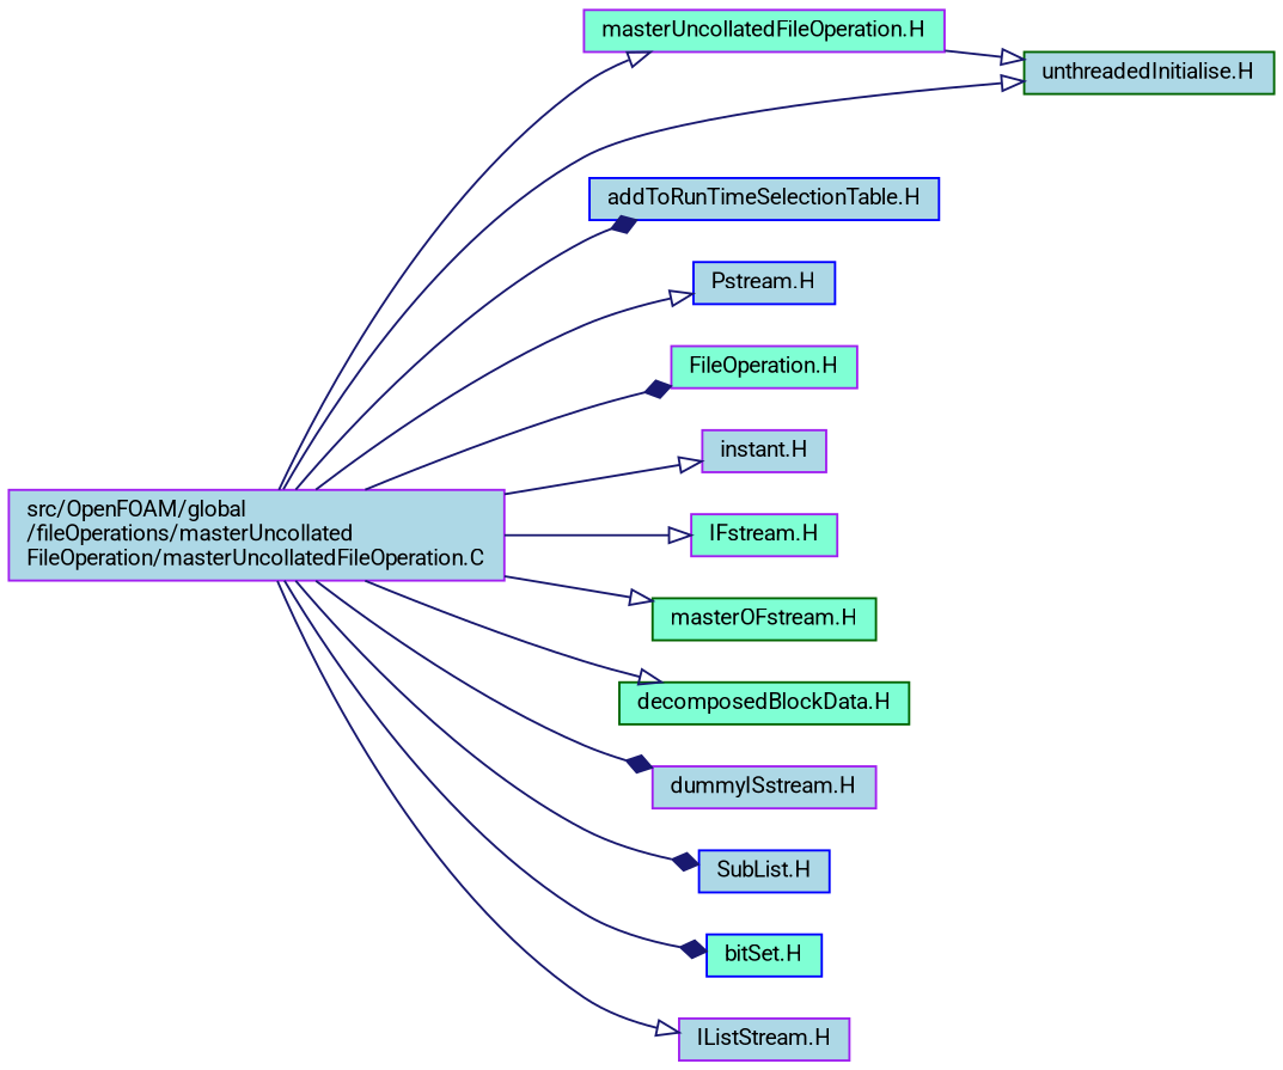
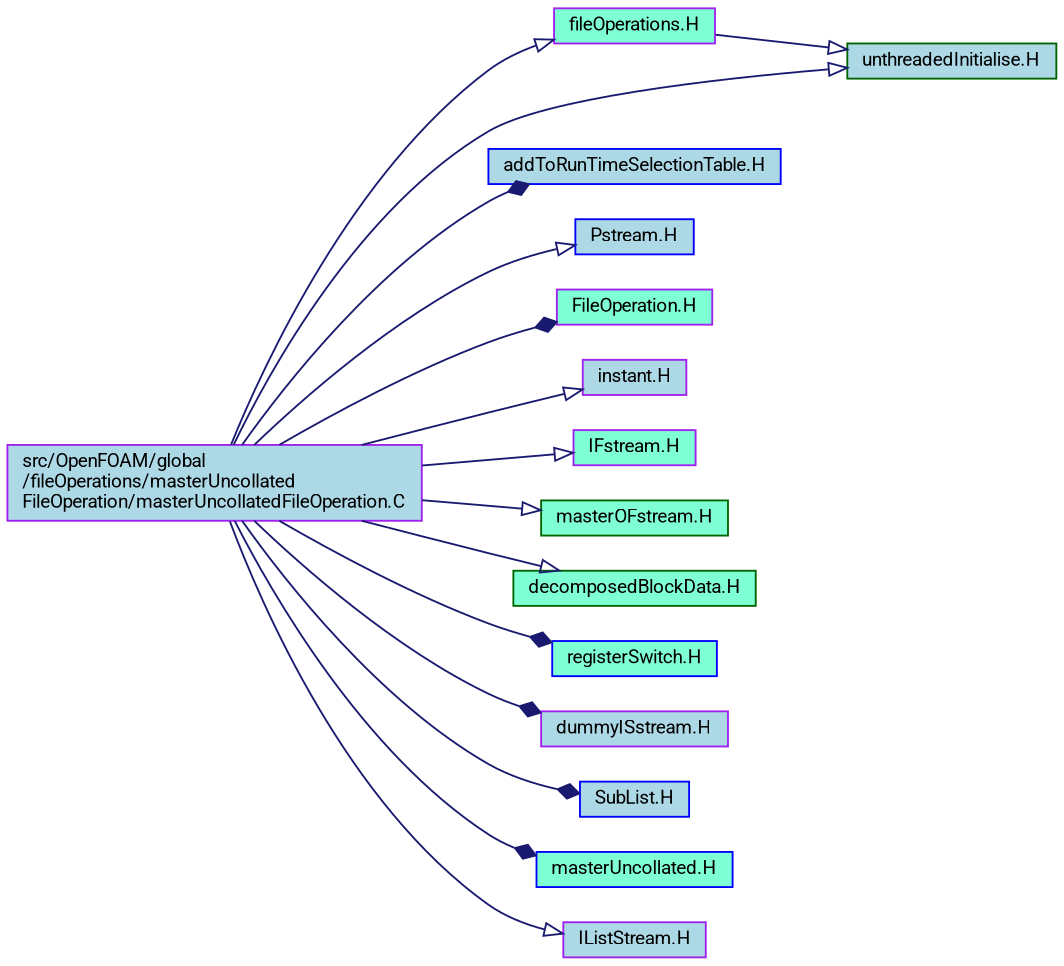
  digraph {
    fontname=Roboto
    rankdir=LR
    node [color=purple fillcolor=lightblue fontname=Roboto fontsize=10 shape=record style=filled]
    edge [arrowhead=onormal color=midnightblue fontname=Roboto fontsize=10 labelfontname=Helvetica labelfontsize=10 style=solid]
    n1 [fontcolor=black height=0.2 label="src/OpenFOAM/global\l/fileOperations/masterUncollated\lFileOperation/masterUncollatedFileOperation.C" width=0.4]
-   n2 [fillcolor=aquamarine height=0.2 label="masterUncollatedFileOperation.H" width=0.4]
+   n2 [fillcolor=aquamarine height=0.2 label="fileOperations.H" width=0.4]
    n3 [color=darkgreen height=0.2 label="unthreadedInitialise.H" width=0.4]
    n4 [color=blue height=0.2 label="addToRunTimeSelectionTable.H" width=0.4]
    n5 [color=blue height=0.2 label="Pstream.H" width=0.4]
    n6 [fillcolor=aquamarine height=0.2 label="FileOperation.H" width=0.4]
    n7 [height=0.2 label="instant.H" width=0.4]
    n8 [fillcolor=aquamarine height=0.2 label="IFstream.H" width=0.4]
    n9 [color=darkgreen fillcolor=aquamarine height=0.2 label="masterOFstream.H" width=0.4]
    n10 [color=darkgreen fillcolor=aquamarine height=0.2 label="decomposedBlockData.H" width=0.4]
+   n11 [color=blue fillcolor=aquamarine height=0.2 label="registerSwitch.H" width=0.4]
    n12 [height=0.2 label="dummyISstream.H" width=0.4]
    n13 [color=blue height=0.2 label="SubList.H" width=0.4]
-   n14 [color=blue fillcolor=aquamarine height=0.2 label="bitSet.H" width=0.4]
+   n14 [color=blue fillcolor=aquamarine height=0.2 label="masterUncollated.H" width=0.4]
    n15 [height=0.2 label="IListStream.H" width=0.4]
    n1 -> n2
    n1 -> n3
    n1 -> n4 [arrowhead=diamond]
    n1 -> n5
    n1 -> n6 [arrowhead=diamond]
    n1 -> n7
    n1 -> n8
    n1 -> n9
    n1 -> n10
+   n1 -> n11 [arrowhead=diamond]
    n1 -> n12 [arrowhead=diamond]
    n1 -> n13 [arrowhead=diamond]
    n1 -> n14 [arrowhead=diamond]
    n1 -> n15
    n2 -> n3
  }
